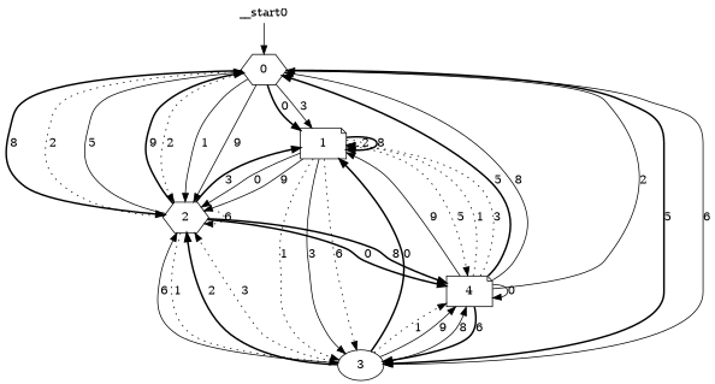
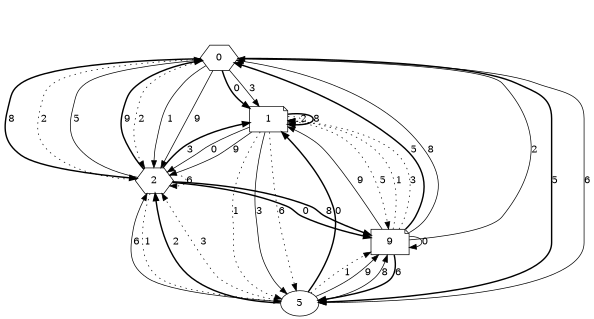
  digraph {
    node [shape=hexagon]
    edge [style=solid]
    n1 [label=0]
    n2 [label=1 shape=note]
    n3 [label=2]
-   n4 [label=3 shape=ellipse]
-   n5 [label=4 shape=note]
-   __start0 [height=0 shape=none width=0]
+   n4 [label=5 shape=ellipse]
+   n5 [label=9 shape=note]
    n1 -> n2 [label=0 style=bold]
    n1 -> n2 [label=3]
    n1 -> n3 [label=2 style=dotted]
    n1 -> n3 [label=1]
    n1 -> n3 [label=9]
    n1 -> n3 [label=8 style=bold]
    n1 -> n4 [label=5 style=bold]
    n1 -> n4 [label=6]
    n2 -> n2 [label=2 style=dotted]
    n2 -> n2 [label=8 style=bold]
    n2 -> n3 [label=0]
    n2 -> n3 [label=9]
    n2 -> n4 [label=1 style=dotted]
    n2 -> n4 [label=3]
    n2 -> n4 [label=6 style=dotted]
    n2 -> n5 [label=5 style=dotted]
    n3 -> n1 [label=2 style=dotted]
    n3 -> n1 [label=5]
    n3 -> n1 [label=9 style=bold]
    n3 -> n2 [label=3 style=bold]
    n3 -> n3 [label=6 style=dotted]
    n3 -> n4 [label=1 style=dotted]
    n3 -> n5 [label=0 style=bold]
    n3 -> n5 [label=8 style=bold]
    n4 -> n2 [label=0 style=bold]
    n4 -> n3 [label=2 style=bold]
    n4 -> n3 [label=3 style=dotted]
    n4 -> n3 [label=6]
    n4 -> n5 [label=1 style=dotted]
    n4 -> n5 [label=9]
    n4 -> n5 [label=8]
    n5 -> n1 [label=2]
    n5 -> n1 [label=5 style=bold]
    n5 -> n1 [label=8]
    n5 -> n2 [label=1 style=dotted]
    n5 -> n2 [label=3 style=dotted]
    n5 -> n2 [label=9]
    n5 -> n4 [label=6 style=bold]
    n5 -> n5 [label=0]
-   __start0 -> n1
  }
